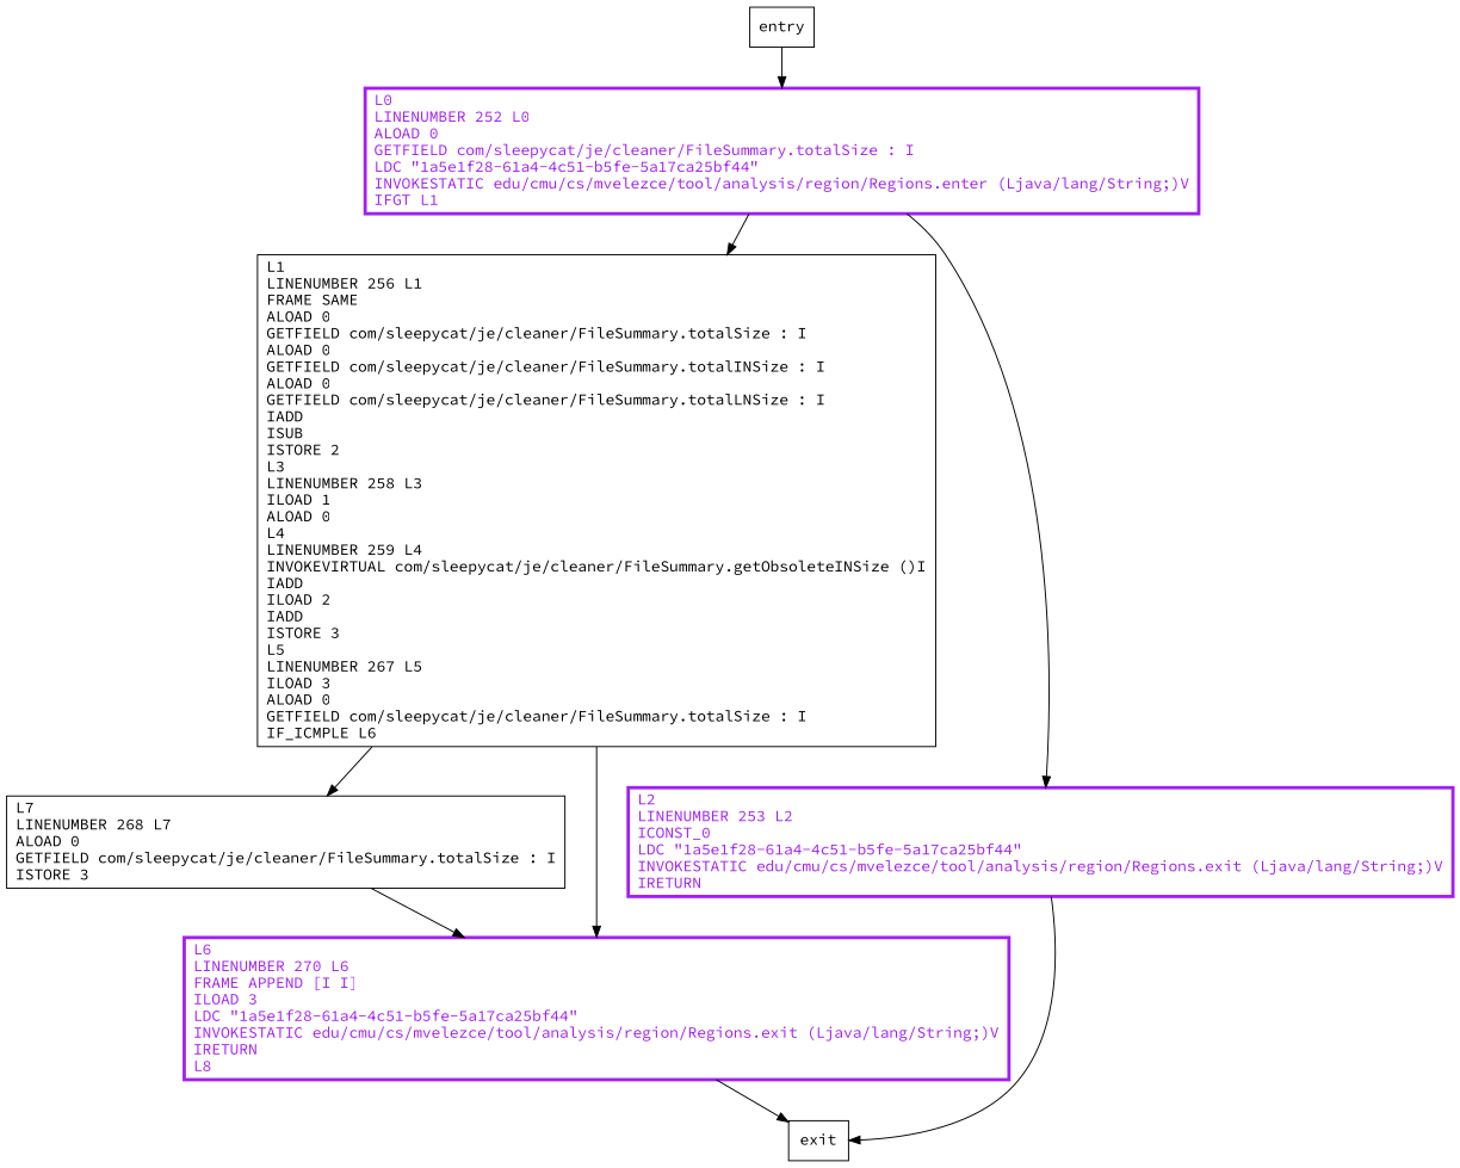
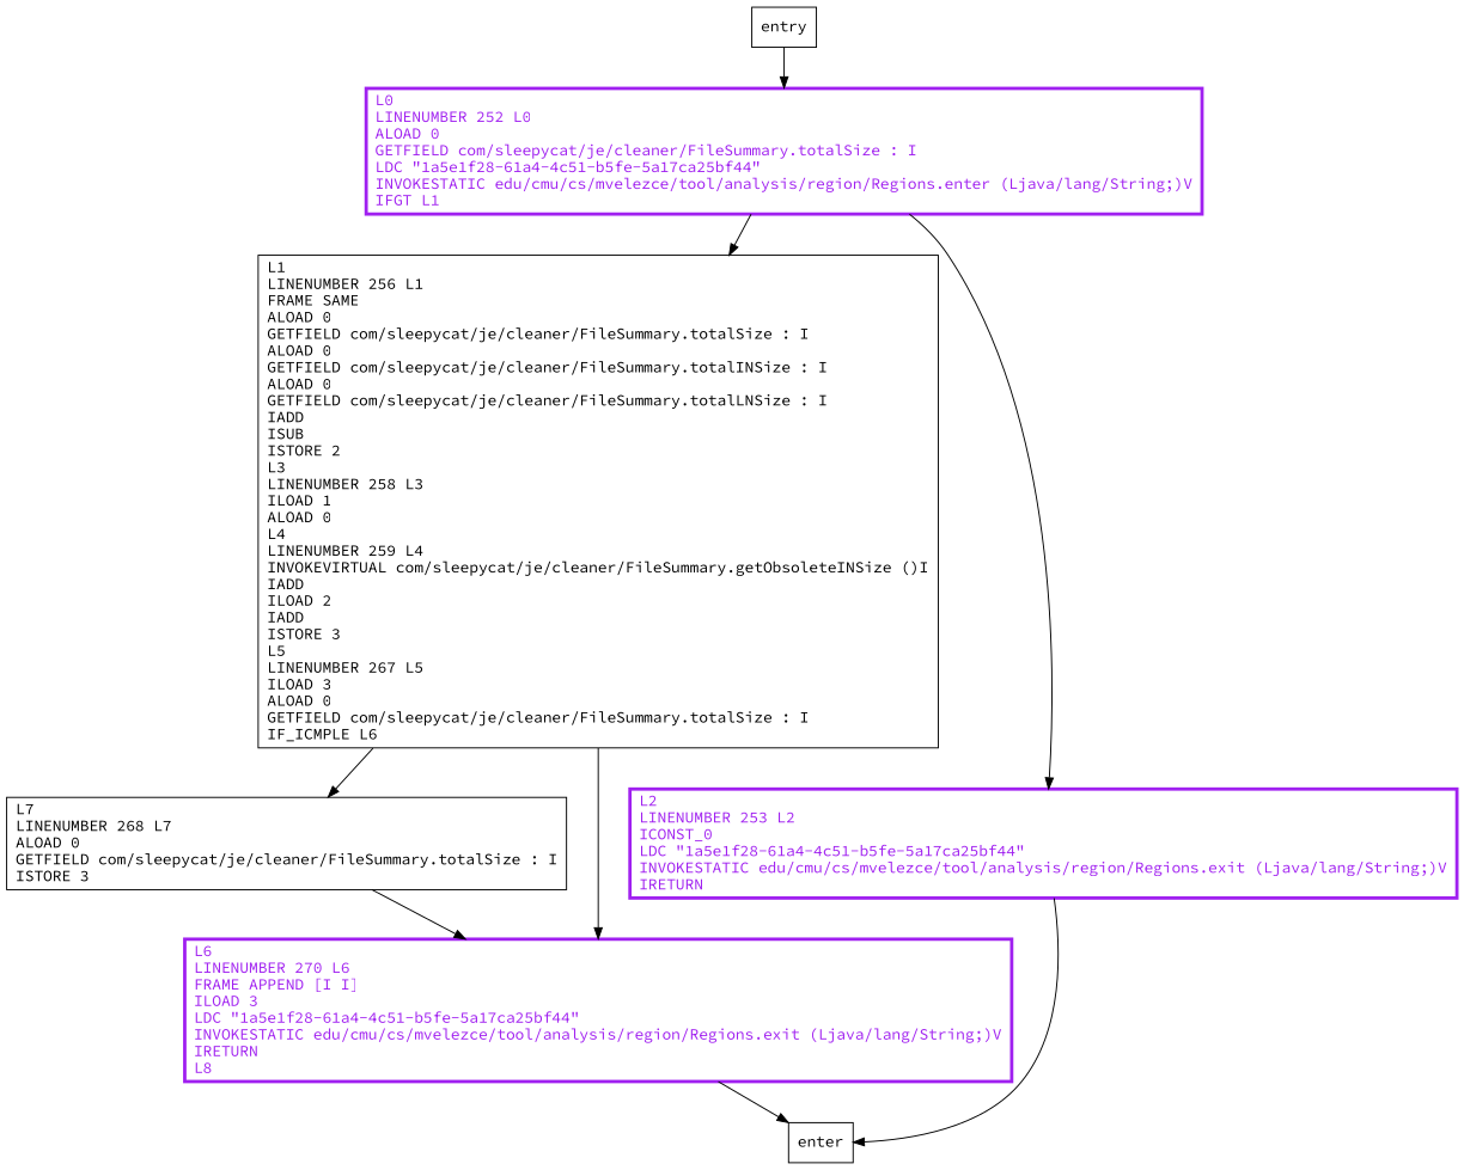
  digraph {
    fontname="Source Code Pro"
    node [shape=record fontname="Source Code Pro"]
    edge [fontname="Source Code Pro"]
    n1 [color=purple fontcolor=purple label="L0\lLINENUMBER 252 L0\lALOAD 0\lGETFIELD com/sleepycat/je/cleaner/FileSummary.totalSize : I\lLDC \"1a5e1f28-61a4-4c51-b5fe-5a17ca25bf44\"\lINVOKESTATIC edu/cmu/cs/mvelezce/tool/analysis/region/Regions.enter (Ljava/lang/String;)V\lIFGT L1\l" penwidth=3]
    n2 [label="L1\lLINENUMBER 256 L1\lFRAME SAME\lALOAD 0\lGETFIELD com/sleepycat/je/cleaner/FileSummary.totalSize : I\lALOAD 0\lGETFIELD com/sleepycat/je/cleaner/FileSummary.totalINSize : I\lALOAD 0\lGETFIELD com/sleepycat/je/cleaner/FileSummary.totalLNSize : I\lIADD\lISUB\lISTORE 2\lL3\lLINENUMBER 258 L3\lILOAD 1\lALOAD 0\lL4\lLINENUMBER 259 L4\lINVOKEVIRTUAL com/sleepycat/je/cleaner/FileSummary.getObsoleteINSize ()I\lIADD\lILOAD 2\lIADD\lISTORE 3\lL5\lLINENUMBER 267 L5\lILOAD 3\lALOAD 0\lGETFIELD com/sleepycat/je/cleaner/FileSummary.totalSize : I\lIF_ICMPLE L6\l"]
    n3 [color=purple fontcolor=purple label="L2\lLINENUMBER 253 L2\lICONST_0\lLDC \"1a5e1f28-61a4-4c51-b5fe-5a17ca25bf44\"\lINVOKESTATIC edu/cmu/cs/mvelezce/tool/analysis/region/Regions.exit (Ljava/lang/String;)V\lIRETURN\l" penwidth=3]
    n4 [label="L7\lLINENUMBER 268 L7\lALOAD 0\lGETFIELD com/sleepycat/je/cleaner/FileSummary.totalSize : I\lISTORE 3\l"]
    n5 [color=purple fontcolor=purple label="L6\lLINENUMBER 270 L6\lFRAME APPEND [I I]\lILOAD 3\lLDC \"1a5e1f28-61a4-4c51-b5fe-5a17ca25bf44\"\lINVOKESTATIC edu/cmu/cs/mvelezce/tool/analysis/region/Regions.exit (Ljava/lang/String;)V\lIRETURN\lL8\l" penwidth=3]
-   exit
+   exit [label=enter]
    entry
    n1 -> n2
    n1 -> n3
    n2 -> n4
    n2 -> n5
    n3 -> exit
    n4 -> n5
    n5 -> exit
    entry -> n1
  }
